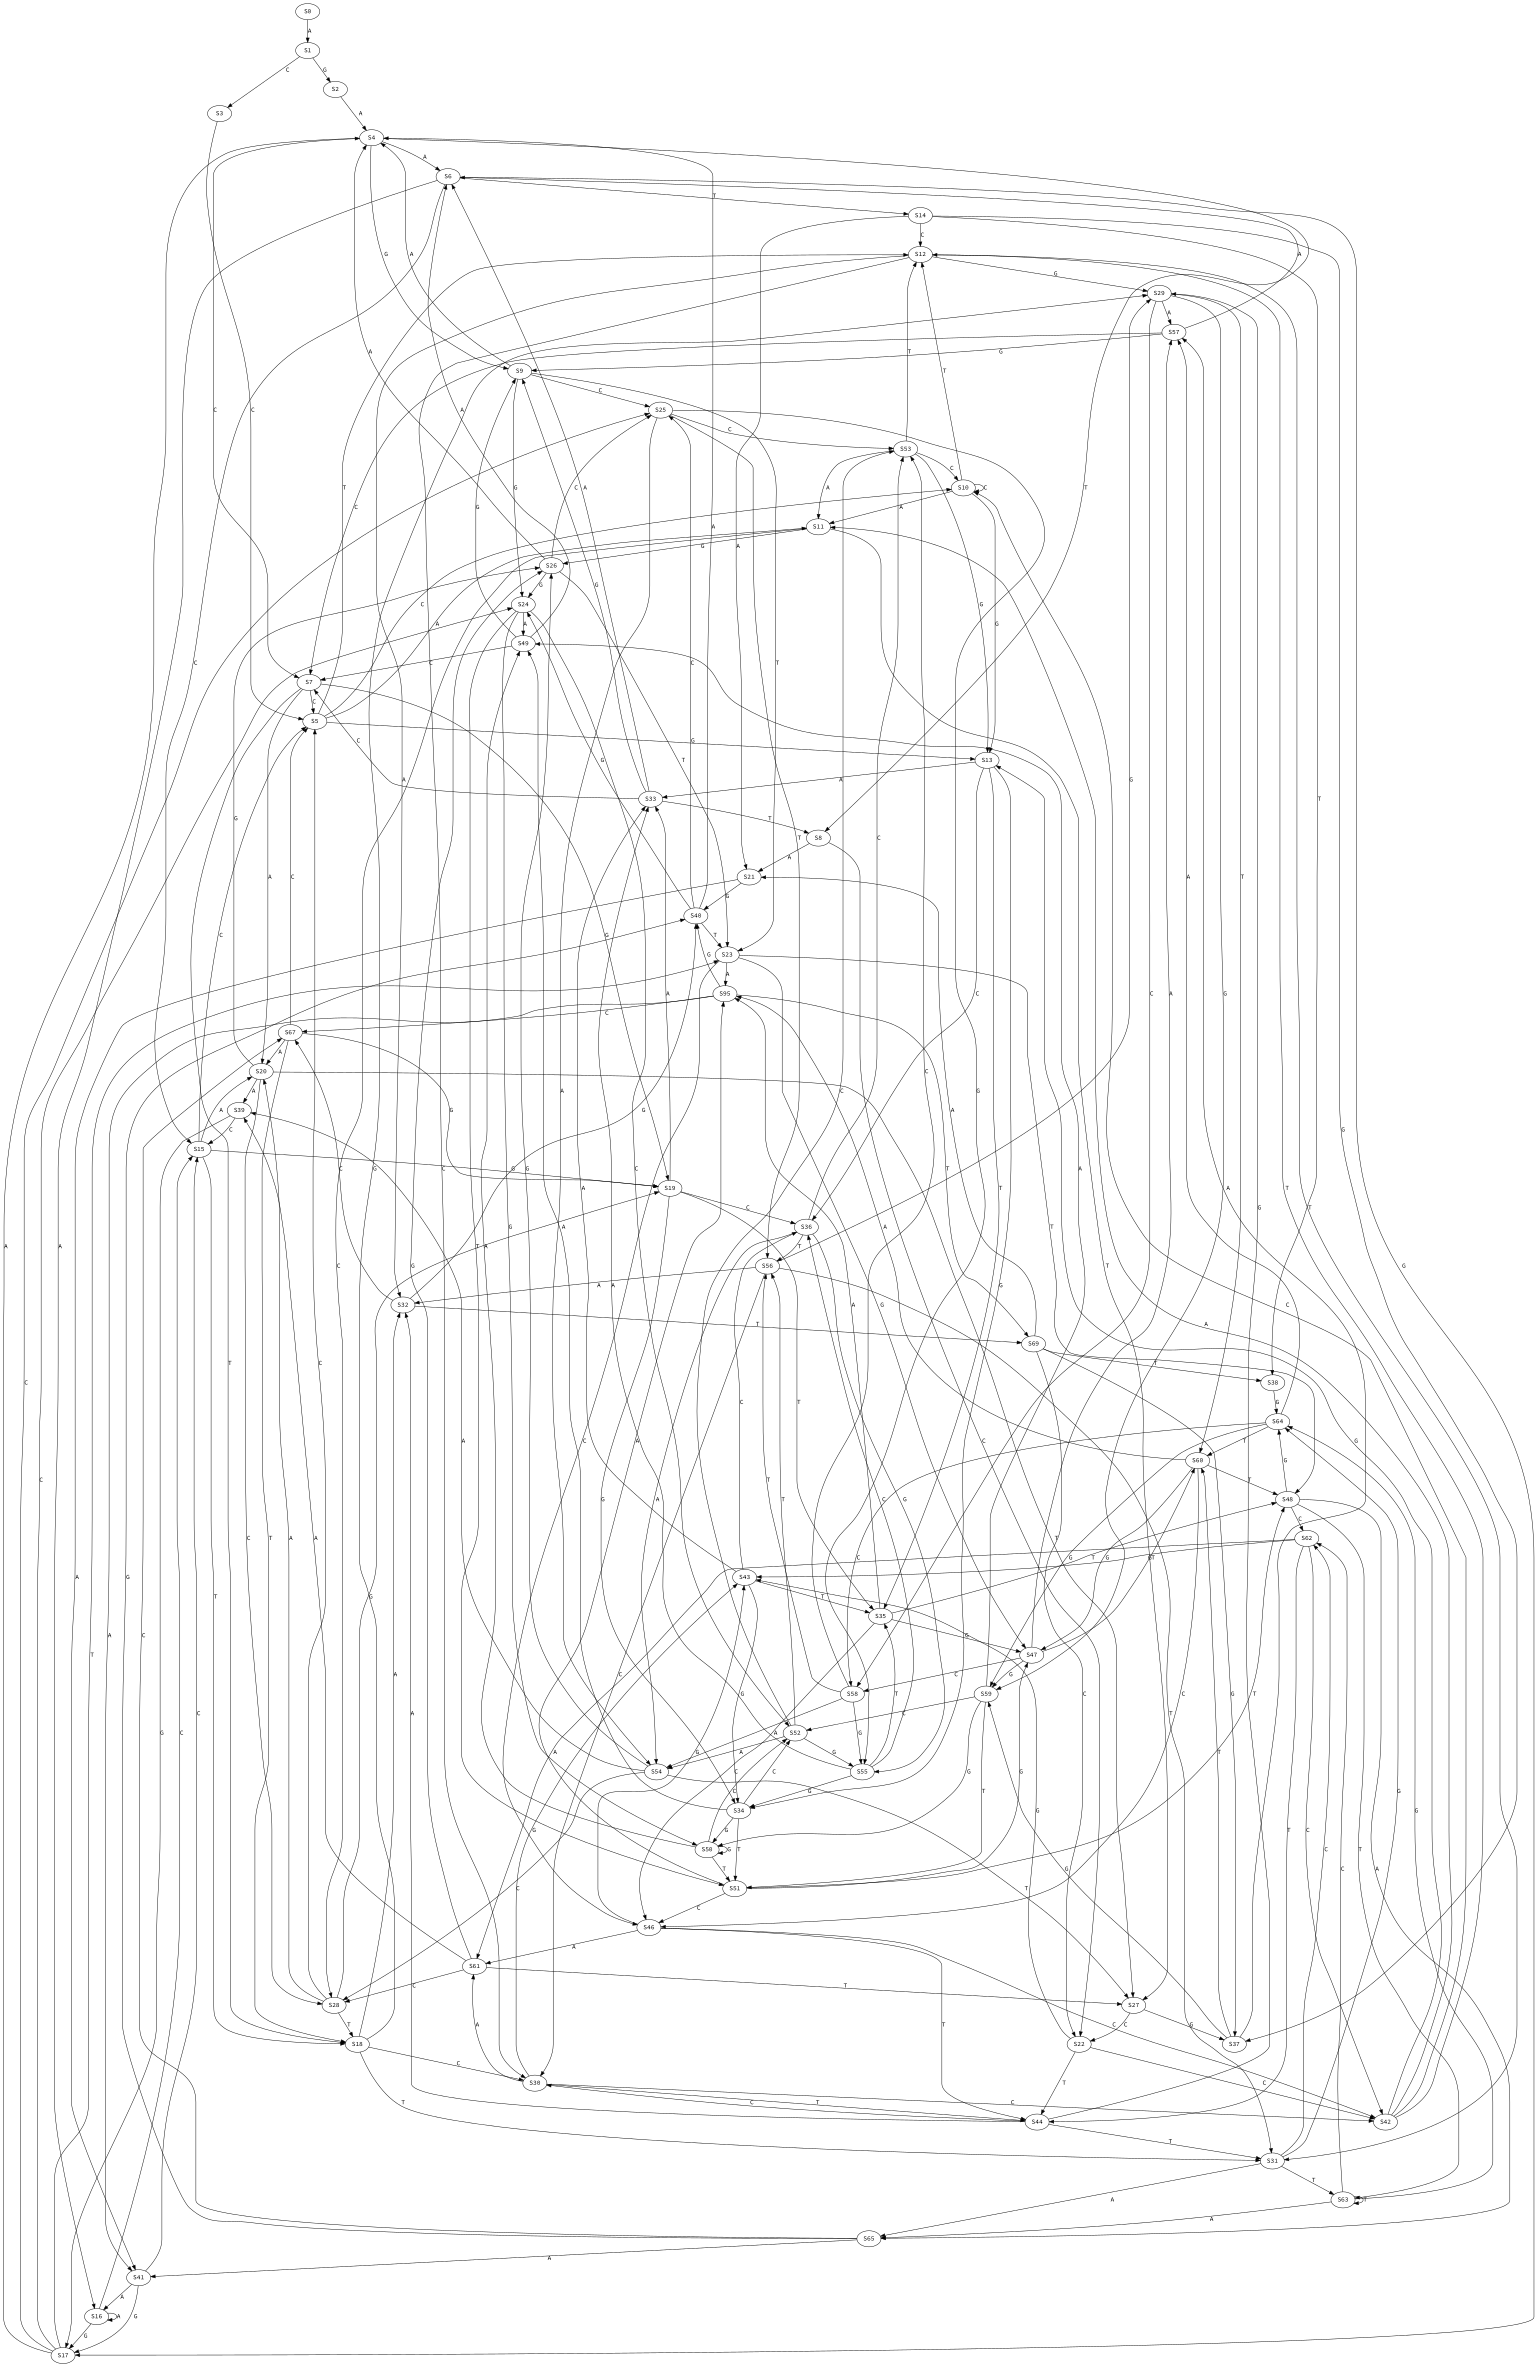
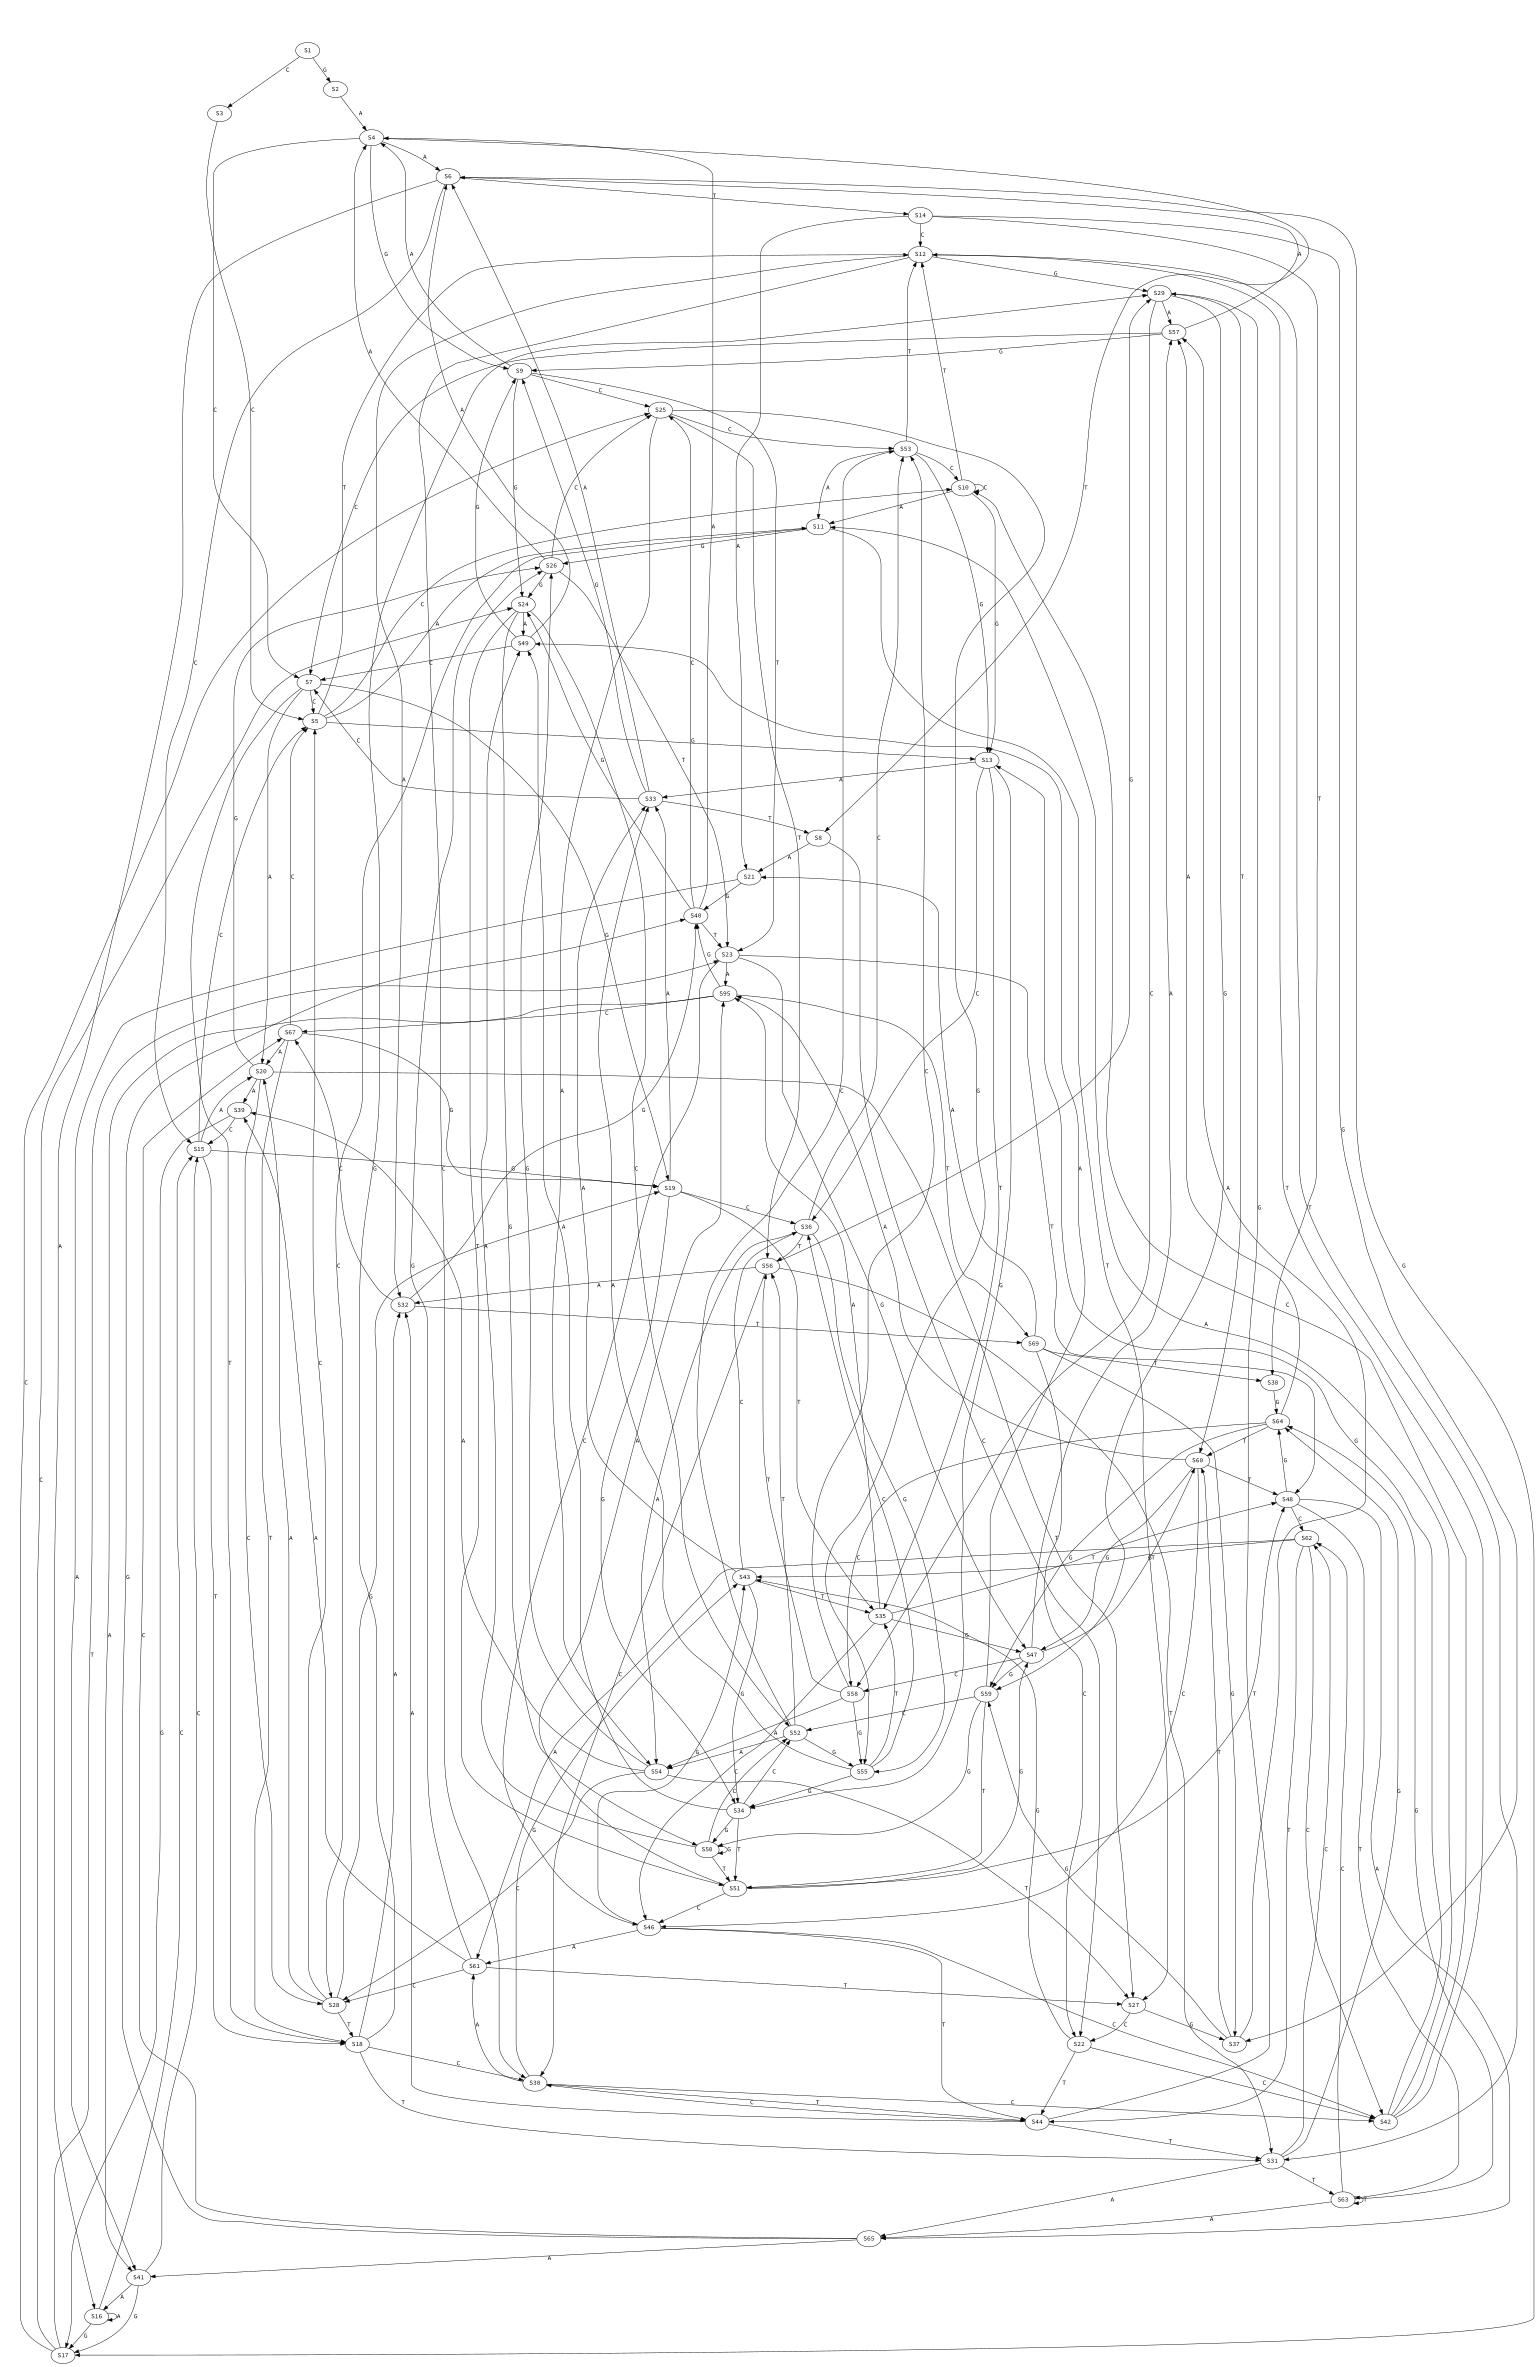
  strict digraph {
    fontname="Source Code Pro"
    node [fontname="Source Code Pro"]
    edge [fontname="Source Code Pro"]
-   S0
    S1
    S2
    S3
    S4
    S5
    S6
    S7
    S8
    S9
    S10
    S11
    S12
    S13
    S14
    S15
    S16
    S17
    S18
    S19
    S20
    S21
    S22
    S23
    S24
    S25
    S26
    S27
    S28
    S29
    S30
    S31
    S32
    S33
    S34
    S35
    S36
    S37
    S38
    S39
    S40
    S41
    S42
    S43
    S44
    n46 [label=S95]
    S46
    S47
    S48
    S49
    S50
    S51
    S52
    S53
    S54
    S55
    S56
    S57
    S58
    S59
    S60
    S61
    S62
    S63
    S64
    S65
    n67 [label=S69]
    S67
-   S0 -> S1 [label=A]
    S1 -> S2 [label=G]
    S1 -> S3 [label=C]
    S2 -> S4 [label=A]
    S3 -> S5 [label=C]
    S4 -> S6 [label=A]
    S4 -> S7 [label=C]
    S4 -> S8 [label=T]
    S4 -> S9 [label=G]
    S5 -> S10 [label=C]
    S5 -> S11 [label=A]
    S5 -> S12 [label=T]
    S5 -> S13 [label=G]
    S6 -> S14 [label=T]
    S6 -> S15 [label=C]
    S6 -> S16 [label=A]
    S6 -> S17 [label=G]
    S7 -> S5 [label=C]
    S7 -> S18 [label=T]
    S7 -> S19 [label=G]
    S7 -> S20 [label=A]
    S8 -> S21 [label=A]
    S8 -> S22 [label=C]
    S9 -> S4 [label=A]
    S9 -> S23 [label=T]
    S9 -> S24 [label=G]
    S9 -> S25 [label=C]
    S10 -> S10 [label=C]
    S10 -> S11 [label=A]
    S10 -> S12 [label=T]
    S10 -> S13 [label=G]
    S11 -> S26 [label=G]
    S11 -> S27 [label=T]
    S11 -> S28 [label=C]
    S12 -> S29 [label=G]
    S12 -> S30 [label=C]
    S12 -> S31 [label=T]
    S12 -> S32 [label=A]
    S13 -> S33 [label=A]
    S13 -> S34 [label=G]
    S13 -> S35 [label=T]
    S13 -> S36 [label=C]
    S14 -> S12 [label=C]
    S14 -> S21 [label=A]
    S14 -> S37 [label=G]
    S14 -> S38 [label=T]
    S15 -> S5 [label=C]
    S15 -> S18 [label=T]
    S15 -> S19 [label=G]
    S15 -> S20 [label=A]
    S16 -> S15 [label=C]
    S16 -> S16 [label=A]
    S16 -> S17 [label=G]
-   S17 -> S4 [label=A]
    S17 -> S23 [label=T]
    S17 -> S24 [label=C]
    S17 -> S25 [label=C]
    S18 -> S29 [label=G]
    S18 -> S30 [label=C]
    S18 -> S31 [label=T]
    S18 -> S32 [label=A]
    S19 -> S33 [label=A]
    S19 -> S34 [label=G]
    S19 -> S35 [label=T]
    S19 -> S36 [label=C]
    S20 -> S26 [label=G]
    S20 -> S27 [label=T]
    S20 -> S28 [label=C]
    S20 -> S39 [label=A]
    S21 -> S40 [label=G]
    S21 -> S41 [label=A]
    S22 -> S42 [label=C]
    S22 -> S43 [label=G]
    S22 -> S44 [label=T]
    S23 -> n46 [label=A]
    S23 -> S46 [label=C]
    S23 -> S47 [label=G]
    S23 -> S48 [label=T]
    S24 -> S49 [label=A]
    S24 -> S50 [label=G]
    S24 -> S51 [label=T]
    S24 -> S52 [label=C]
    S25 -> S53 [label=C]
    S25 -> S54 [label=A]
    S25 -> S55 [label=G]
    S25 -> S56 [label=T]
    S26 -> S4 [label=A]
    S26 -> S23 [label=T]
    S26 -> S24 [label=G]
    S26 -> S25 [label=C]
    S27 -> S22 [label=C]
    S27 -> S37 [label=G]
    S28 -> S5 [label=C]
    S28 -> S18 [label=T]
    S28 -> S19 [label=G]
    S28 -> S20 [label=A]
    S29 -> S57 [label=A]
    S29 -> S58 [label=C]
    S29 -> S59 [label=G]
    S29 -> S60 [label=T]
    S30 -> S42 [label=C]
    S30 -> S43 [label=G]
    S30 -> S44 [label=T]
    S30 -> S61 [label=A]
    S31 -> S62 [label=C]
    S31 -> S63 [label=T]
    S31 -> S64 [label=G]
    S31 -> S65 [label=A]
    S32 -> S40 [label=G]
    S32 -> n67 [label=T]
    S32 -> S67 [label=C]
    S33 -> S6 [label=A]
    S33 -> S7 [label=C]
    S33 -> S8 [label=T]
    S33 -> S9 [label=G]
    S34 -> S49 [label=A]
    S34 -> S50 [label=G]
    S34 -> S51 [label=T]
    S34 -> S52 [label=C]
    S35 -> n46 [label=A]
    S35 -> S46 [label=C]
    S35 -> S47 [label=G]
    S35 -> S48 [label=T]
    S36 -> S53 [label=C]
    S36 -> S54 [label=A]
    S36 -> S55 [label=G]
    S36 -> S56 [label=T]
    S37 -> S57 [label=A]
    S37 -> S59 [label=G]
    S37 -> S60 [label=T]
    S38 -> S64 [label=G]
    S39 -> S15 [label=C]
    S39 -> S17 [label=G]
    S40 -> S4 [label=A]
    S40 -> S23 [label=T]
    S40 -> S24 [label=G]
    S40 -> S25 [label=C]
    S41 -> S15 [label=C]
    S41 -> S16 [label=A]
    S41 -> S17 [label=G]
    S42 -> S10 [label=C]
    S42 -> S11 [label=A]
    S42 -> S12 [label=T]
    S42 -> S13 [label=G]
    S43 -> S33 [label=A]
    S43 -> S34 [label=G]
    S43 -> S35 [label=T]
    S43 -> S36 [label=C]
    S44 -> S29 [label=G]
    S44 -> S30 [label=C]
    S44 -> S31 [label=T]
    S44 -> S32 [label=A]
    n46 -> S40 [label=G]
    n46 -> S41 [label=A]
    n46 -> n67 [label=T]
    n46 -> S67 [label=C]
    S46 -> S42 [label=C]
    S46 -> S43 [label=G]
    S46 -> S44 [label=T]
    S46 -> S61 [label=A]
    S47 -> S57 [label=A]
    S47 -> S58 [label=C]
    S47 -> S59 [label=G]
    S47 -> S60 [label=T]
    S48 -> S62 [label=C]
    S48 -> S63 [label=T]
    S48 -> S64 [label=G]
    S48 -> S65 [label=A]
    S49 -> S6 [label=A]
    S49 -> S7 [label=C]
    S49 -> S9 [label=G]
    S50 -> S49 [label=A]
    S50 -> S50 [label=G]
    S50 -> S51 [label=T]
    S50 -> S52 [label=C]
    S51 -> n46 [label=A]
    S51 -> S46 [label=C]
    S51 -> S47 [label=G]
    S51 -> S48 [label=T]
    S52 -> S53 [label=C]
    S52 -> S54 [label=A]
    S52 -> S55 [label=G]
    S52 -> S56 [label=T]
    S53 -> S10 [label=C]
    S53 -> S11 [label=A]
    S53 -> S12 [label=T]
    S53 -> S13 [label=G]
    S54 -> S26 [label=G]
    S54 -> S27 [label=T]
    S54 -> S28 [label=C]
    S54 -> S39 [label=A]
    S55 -> S33 [label=A]
    S55 -> S34 [label=G]
    S55 -> S35 [label=T]
    S55 -> S36 [label=C]
    S56 -> S29 [label=G]
    S56 -> S30 [label=C]
    S56 -> S31 [label=T]
    S56 -> S32 [label=A]
    S57 -> S6 [label=A]
    S57 -> S7 [label=C]
    S57 -> S9 [label=G]
    S58 -> S53 [label=C]
    S58 -> S54 [label=A]
    S58 -> S55 [label=G]
    S58 -> S56 [label=T]
    S59 -> S49 [label=A]
    S59 -> S50 [label=G]
    S59 -> S51 [label=T]
    S59 -> S52 [label=C]
    S60 -> n46 [label=A]
    S60 -> S46 [label=C]
    S60 -> S47 [label=G]
    S60 -> S48 [label=T]
    S61 -> S26 [label=G]
    S61 -> S27 [label=T]
    S61 -> S28 [label=C]
    S61 -> S39 [label=A]
    S62 -> S42 [label=C]
    S62 -> S43 [label=G]
    S62 -> S44 [label=T]
    S62 -> S61 [label=A]
    S63 -> S62 [label=C]
    S63 -> S63 [label=T]
    S63 -> S64 [label=G]
    S63 -> S65 [label=A]
    S64 -> S57 [label=A]
    S64 -> S58 [label=C]
    S64 -> S59 [label=G]
    S64 -> S60 [label=T]
    S65 -> S40 [label=G]
    S65 -> S41 [label=A]
    S65 -> S67 [label=C]
    n67 -> S21 [label=A]
    n67 -> S22 [label=C]
    n67 -> S37 [label=G]
    n67 -> S38 [label=T]
    S67 -> S5 [label=C]
    S67 -> S18 [label=T]
    S67 -> S19 [label=G]
    S67 -> S20 [label=A]
  }
